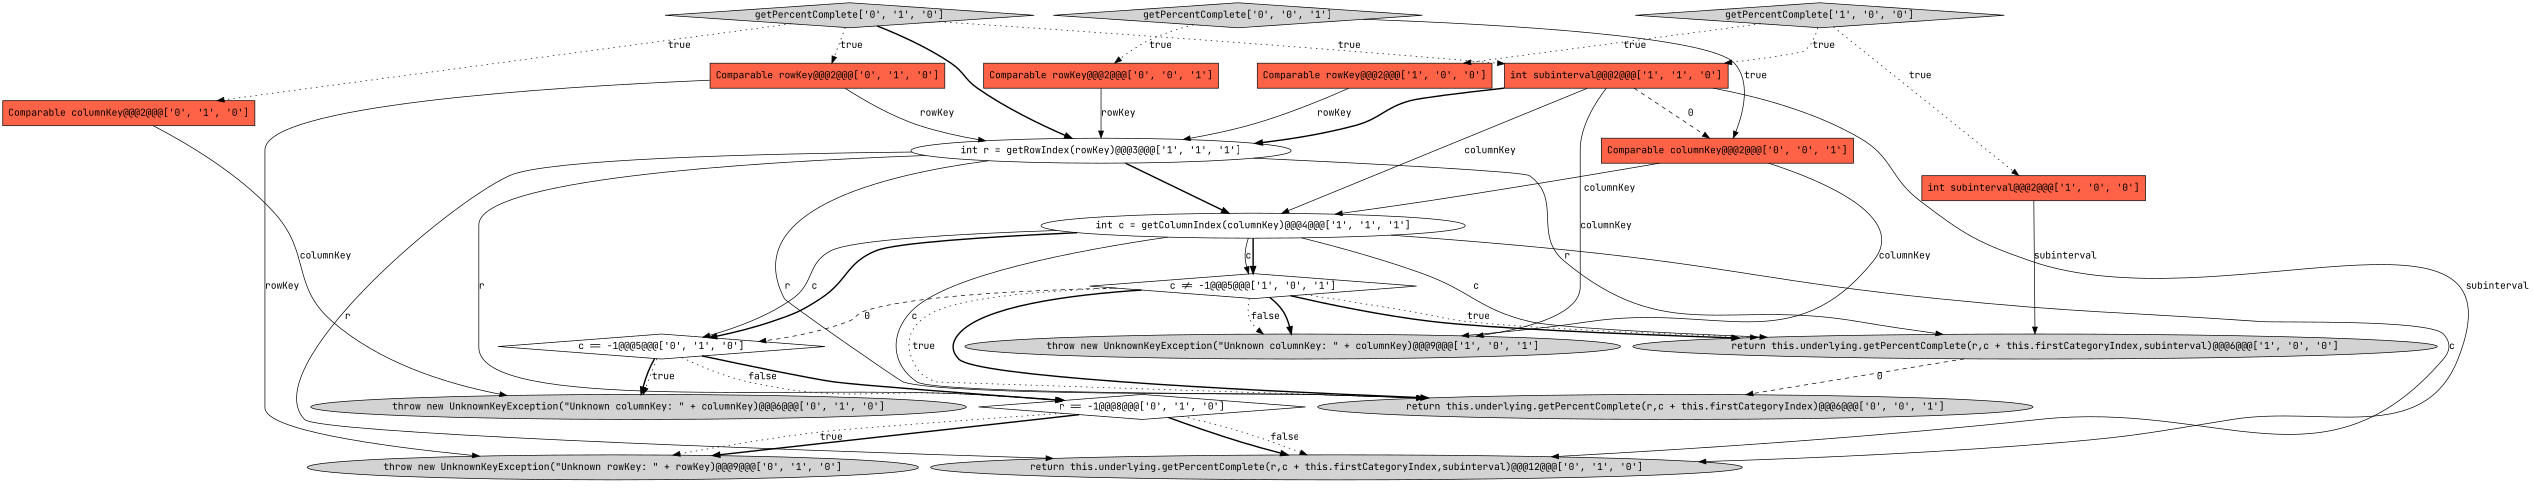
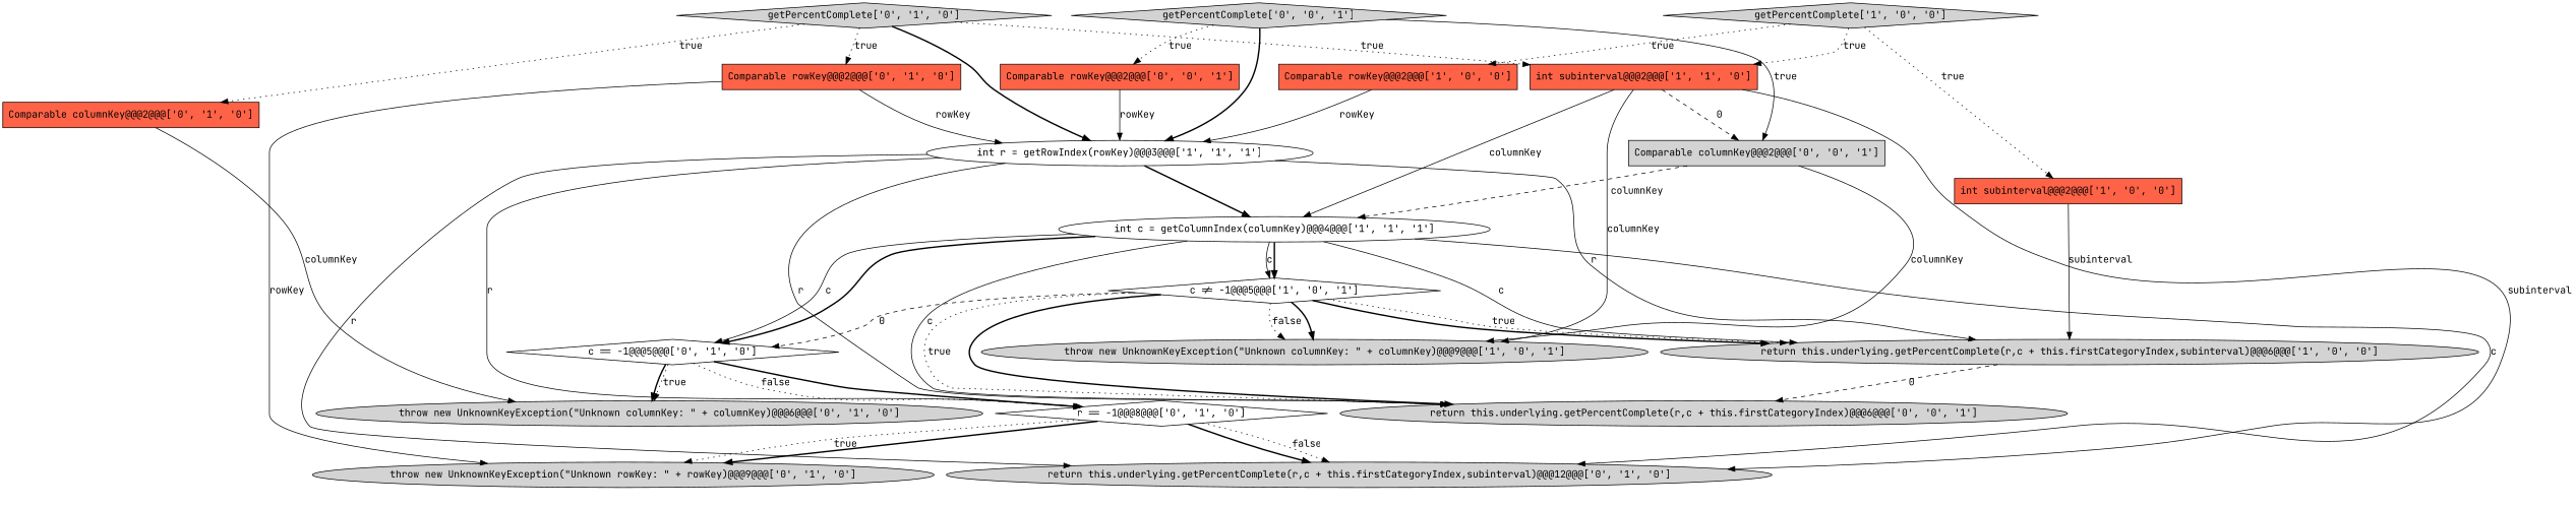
  digraph {
    fontname="JetBrains Mono"
    node [fillcolor=lightgray fontname="JetBrains Mono" shape=ellipse style=filled]
    edge [fontname="JetBrains Mono" style=solid]
    n1 [label="getPercentComplete['0', '0', '1']" shape=diamond]
    n2 [fillcolor=white label="int r = getRowIndex(rowKey)@@@3@@@['1', '1', '1']"]
-   n3 [fillcolor=tomato label="Comparable columnKey@@@2@@@['0', '0', '1']" shape=box]
+   n3 [label="Comparable columnKey@@@2@@@['0', '0', '1']" shape=box]
    n4 [fillcolor=tomato label="Comparable rowKey@@@2@@@['0', '0', '1']" shape=box]
    n5 [label="return this.underlying.getPercentComplete(r,c + this.firstCategoryIndex,subinterval)@@@6@@@['1', '0', '0']"]
    n6 [label="return this.underlying.getPercentComplete(r,c + this.firstCategoryIndex)@@@6@@@['0', '0', '1']"]
    n7 [fillcolor=white label="r == -1@@@8@@@['0', '1', '0']" shape=diamond]
    n8 [label="return this.underlying.getPercentComplete(r,c + this.firstCategoryIndex,subinterval)@@@12@@@['0', '1', '0']"]
    n9 [fillcolor=white label="int c = getColumnIndex(columnKey)@@@4@@@['1', '1', '1']"]
    n10 [label="throw new UnknownKeyException(\"Unknown columnKey: \" + columnKey)@@@9@@@['1', '0', '1']"]
    n11 [fillcolor=white label="c == -1@@@5@@@['0', '1', '0']" shape=diamond]
    n12 [label="throw new UnknownKeyException(\"Unknown columnKey: \" + columnKey)@@@6@@@['0', '1', '0']"]
    n13 [label="throw new UnknownKeyException(\"Unknown rowKey: \" + rowKey)@@@9@@@['0', '1', '0']"]
    n14 [fillcolor=white label="c != -1@@@5@@@['1', '0', '1']" shape=diamond]
    n15 [label="getPercentComplete['1', '0', '0']" shape=diamond]
    n16 [fillcolor=tomato label="int subinterval@@@2@@@['1', '1', '0']" shape=box]
    n17 [fillcolor=tomato label="int subinterval@@@2@@@['1', '0', '0']" shape=box]
    n18 [fillcolor=tomato label="Comparable rowKey@@@2@@@['1', '0', '0']" shape=box]
    n19 [fillcolor=tomato label="Comparable columnKey@@@2@@@['0', '1', '0']" shape=box]
    n20 [fillcolor=tomato label="Comparable rowKey@@@2@@@['0', '1', '0']" shape=box]
    n21 [label="getPercentComplete['0', '1', '0']" shape=diamond]
-   n16 -> n2 [style=bold]
+   n1 -> n2 [style=bold]
    n1 -> n3 [label=true]
    n1 -> n4 [label=true style=dotted]
    n2 -> n5 [label=r]
    n2 -> n6 [label=r]
    n2 -> n7 [label=r]
    n2 -> n8 [label=r]
    n2 -> n9 [style=bold]
-   n3 -> n9 [label=columnKey]
+   n3 -> n9 [label=columnKey style=dashed]
    n3 -> n10 [label=columnKey]
    n4 -> n2 [label=rowKey]
    n5 -> n6 [label=0 style=dashed]
    n7 -> n8 [label=false style=dotted]
    n7 -> n8 [style=bold]
    n7 -> n13 [style=bold]
    n7 -> n13 [label=true style=dotted]
    n9 -> n5 [label=c]
    n9 -> n6 [label=c]
    n9 -> n8 [label=c]
    n9 -> n11 [label=c]
    n9 -> n11 [style=bold]
    n9 -> n14 [label=c]
    n9 -> n14 [style=bold]
    n11 -> n7 [style=bold]
    n11 -> n7 [label=false style=dotted]
    n11 -> n12 [style=bold]
    n11 -> n12 [label=true style=dotted]
    n14 -> n5 [style=bold]
    n14 -> n5 [label=true style=dotted]
    n14 -> n6 [label=true style=dotted]
    n14 -> n6 [style=bold]
    n14 -> n10 [style=bold]
    n14 -> n10 [label=false style=dotted]
    n14 -> n11 [label=0 style=dashed]
    n15 -> n16 [label=true style=dotted]
    n15 -> n17 [label=true style=dotted]
    n15 -> n18 [label=true style=dotted]
    n16 -> n3 [label=0 style=dashed]
    n16 -> n8 [label=subinterval]
    n16 -> n9 [label=columnKey]
    n16 -> n10 [label=columnKey]
    n17 -> n5 [label=subinterval]
    n18 -> n2 [label=rowKey]
    n19 -> n12 [label=columnKey]
    n20 -> n2 [label=rowKey]
    n20 -> n13 [label=rowKey]
    n21 -> n2 [style=bold]
    n21 -> n16 [label=true style=dotted]
    n21 -> n19 [label=true style=dotted]
    n21 -> n20 [label=true style=dotted]
  }
